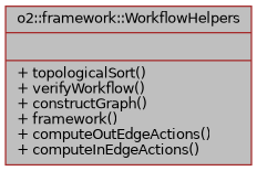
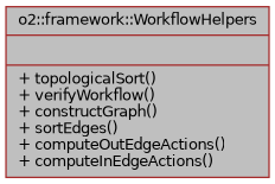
  digraph {
-   n1 [color=brown fillcolor=grey75 fontcolor=black fontname=Helvetica fontsize=10 height=0.2 label="{o2::framework::WorkflowHelpers\n||+ topologicalSort()\l+ verifyWorkflow()\l+ constructGraph()\l+ framework()\l+ computeOutEdgeActions()\l+ computeInEdgeActions()\l}" shape=record style=filled width=0.4]
+   n1 [color=brown fillcolor=grey75 fontcolor=black fontname=Helvetica fontsize=10 height=0.2 label="{o2::framework::WorkflowHelpers\n||+ topologicalSort()\l+ verifyWorkflow()\l+ constructGraph()\l+ sortEdges()\l+ computeOutEdgeActions()\l+ computeInEdgeActions()\l}" shape=record style=filled width=0.4]
  }
